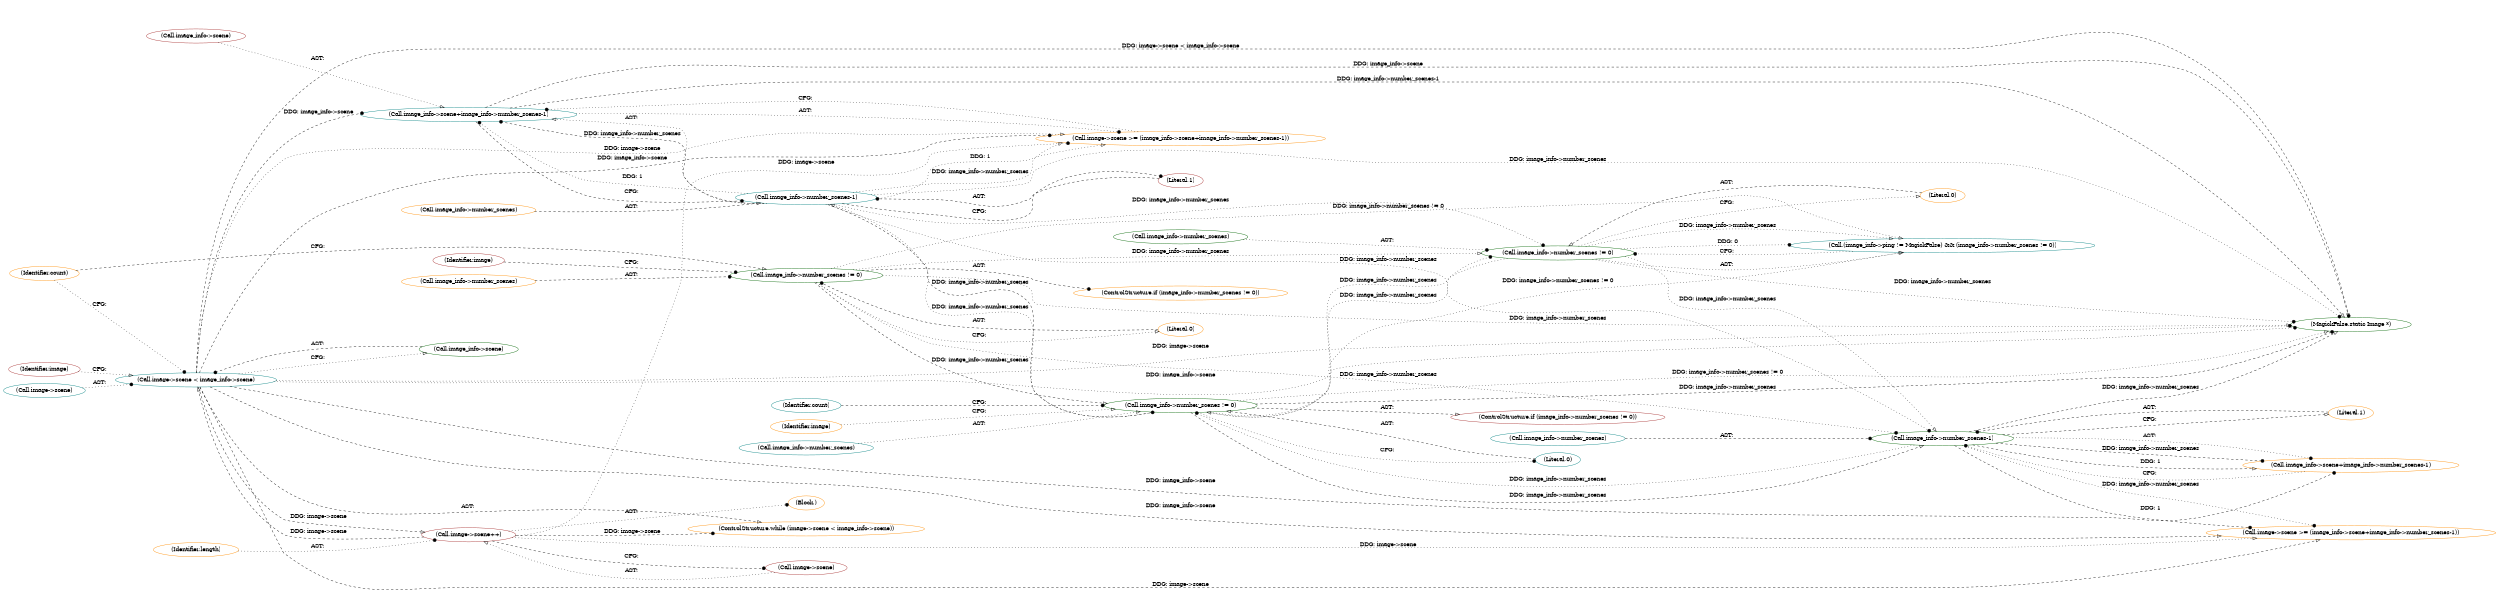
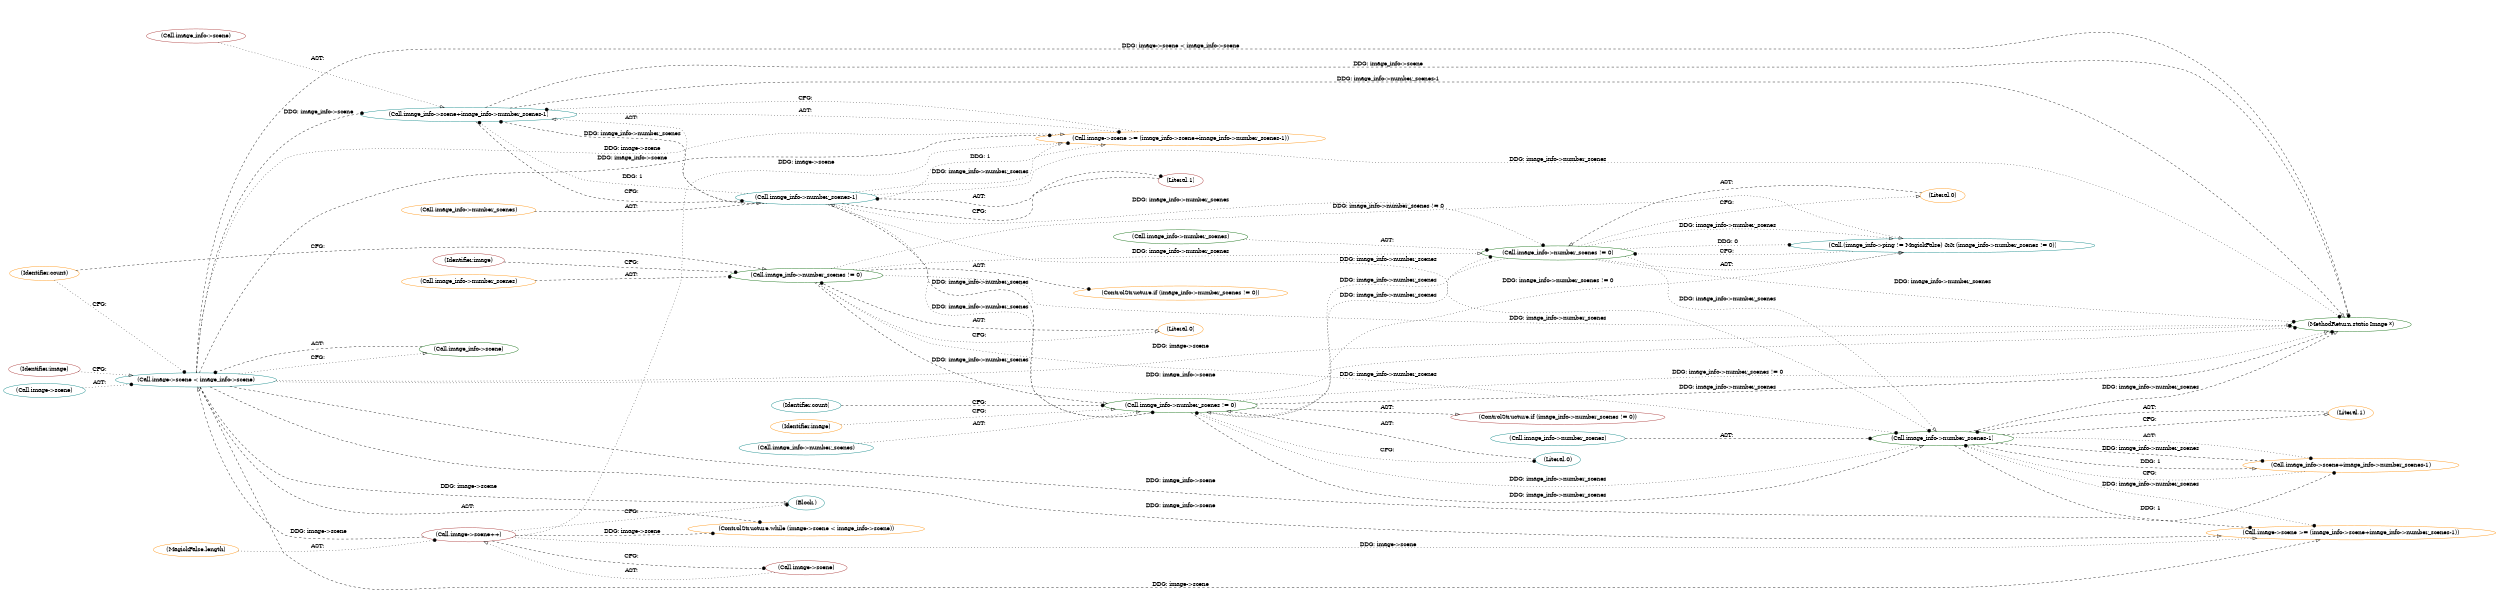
  digraph {
    rankdir=LR
    node [color=darkorange]
    edge [arrowhead=dot style=dotted]
    n1 [color=teal label="(Call,image_info->scene+image_info->number_scenes-1)"]
    n2 [color=teal label="(Call,image_info->number_scenes-1)"]
    n3 [label="(Call,image->scene >= (image_info->scene+image_info->number_scenes-1))"]
-   n4 [color=darkgreen label="(MagickFalse,static Image *)"]
+   n4 [color=darkgreen label="(MethodReturn,static Image *)"]
    n5 [color=darkgreen label="(Call,image_info->number_scenes != 0)"]
    n6 [color=darkgreen label="(Call,image_info->number_scenes-1)"]
    n7 [color=darkgreen label="(Call,image_info->number_scenes != 0)"]
    n8 [color=brown label="(Literal,1)"]
    n9 [color=teal label="(Call,image->scene < image_info->scene)"]
    n10 [color=brown label="(Call,image->scene++)"]
    n11 [label="(Call,image_info->scene+image_info->number_scenes-1)"]
    n12 [label="(Call,image->scene >= (image_info->scene+image_info->number_scenes-1))"]
    n13 [color=darkgreen label="(Call,image_info->scene)"]
    n14 [label="(ControlStructure,while (image->scene < image_info->scene))"]
-   n15 [label="(Block,)"]
+   n15 [color=teal label="(Block,)"]
    n16 [color=brown label="(Call,image->scene)"]
    n17 [color=brown label="(ControlStructure,if (image_info->number_scenes != 0))"]
    n18 [color=teal label="(Call,(image_info->ping != MagickFalse) && (image_info->number_scenes != 0))"]
    n19 [color=teal label="(Literal,0)"]
    n20 [label="(Literal,1)"]
    n21 [label="(Literal,0)"]
    n22 [color=darkgreen label="(Call,image_info->number_scenes != 0)"]
    n23 [label="(Literal,0)"]
    n24 [label="(ControlStructure,if (image_info->number_scenes != 0))"]
    n25 [label="(Call,image_info->number_scenes)"]
    n26 [color=brown label="(Call,image_info->scene)"]
    n27 [color=darkgreen label="(Call,image_info->number_scenes)"]
-   n28 [label="(Identifier,length)"]
+   n28 [label="(MagickFalse,length)"]
    n29 [label="(Identifier,count)"]
    n30 [color=teal label="(Call,image->scene)"]
    n31 [color=teal label="(Call,image_info->number_scenes)"]
    n32 [color=brown label="(Identifier,image)"]
    n33 [color=brown label="(Identifier,image)"]
    n34 [color=teal label="(Identifier,count)"]
    n35 [label="(Call,image_info->number_scenes)"]
    n36 [color=teal label="(Call,image_info->number_scenes)"]
    n37 [label="(Identifier,image)"]
    n1 -> n2 [label="CFG: " style=dashed]
    n1 -> n3 [label="AST: "]
    n1 -> n4 [arrowhead=onormal label="DDG: image_info->scene" style=dashed]
    n1 -> n4 [arrowhead=onormal label="DDG: image_info->number_scenes-1" style=dashed]
    n2 -> n1 [arrowhead=onormal label="AST: "]
    n2 -> n1 [label="DDG: image_info->number_scenes" style=dashed]
    n2 -> n1 [label="DDG: 1"]
    n2 -> n3 [arrowhead=onormal label="DDG: image_info->number_scenes"]
    n2 -> n3 [arrowhead=onormal label="DDG: 1"]
    n2 -> n4 [label="DDG: image_info->number_scenes"]
    n2 -> n5 [label="DDG: image_info->number_scenes" style=dashed]
    n2 -> n6 [label="DDG: image_info->number_scenes"]
    n2 -> n7 [label="DDG: image_info->number_scenes"]
    n2 -> n8 [label="CFG: " style=dashed]
    n3 -> n1 [label="CFG: "]
    n5 -> n2 [arrowhead=onormal label="DDG: image_info->number_scenes"]
    n5 -> n4 [arrowhead=onormal label="DDG: image_info->number_scenes != 0"]
    n5 -> n4 [label="DDG: image_info->number_scenes" style=dashed]
    n5 -> n6 [arrowhead=onormal label="DDG: image_info->number_scenes" style=dashed]
    n5 -> n7 [label="DDG: image_info->number_scenes"]
    n5 -> n17 [arrowhead=onormal label="AST: " style=dashed]
    n5 -> n18 [arrowhead=onormal label="DDG: image_info->number_scenes != 0"]
    n5 -> n19 [label="CFG: "]
    n6 -> n4 [arrowhead=onormal label="DDG: image_info->number_scenes" style=dashed]
    n6 -> n5 [label="DDG: image_info->number_scenes"]
    n6 -> n11 [label="AST: "]
    n6 -> n11 [label="DDG: image_info->number_scenes" style=dashed]
    n6 -> n11 [arrowhead=onormal label="DDG: 1" style=dashed]
    n6 -> n12 [label="DDG: image_info->number_scenes"]
    n6 -> n12 [label="DDG: 1" style=dashed]
    n6 -> n20 [arrowhead=onormal label="CFG: " style=dashed]
    n7 -> n4 [label="DDG: image_info->number_scenes"]
    n7 -> n5 [arrowhead=onormal label="DDG: image_info->number_scenes"]
    n7 -> n6 [arrowhead=onormal label="DDG: image_info->number_scenes"]
    n7 -> n18 [arrowhead=onormal label="AST: "]
    n7 -> n18 [arrowhead=onormal label="DDG: image_info->number_scenes"]
    n7 -> n18 [label="DDG: 0"]
    n7 -> n21 [arrowhead=onormal label="CFG: "]
    n8 -> n2 [label="AST: " style=dashed]
    n9 -> n1 [label="DDG: image_info->scene" style=dashed]
    n9 -> n3 [arrowhead=onormal label="DDG: image->scene"]
    n9 -> n3 [label="DDG: image_info->scene" style=dashed]
    n9 -> n4 [label="DDG: image->scene"]
    n9 -> n4 [label="DDG: image_info->scene"]
    n9 -> n4 [label="DDG: image->scene < image_info->scene" style=dashed]
-   n9 -> n10 [arrowhead=onormal label="DDG: image->scene" style=dashed]
+   n9 -> n15 [arrowhead=onormal label="DDG: image->scene" style=dashed]
    n9 -> n11 [label="DDG: image_info->scene" style=dashed]
    n9 -> n12 [arrowhead=onormal label="DDG: image->scene" style=dashed]
    n9 -> n12 [arrowhead=onormal label="DDG: image_info->scene" style=dashed]
    n9 -> n13 [arrowhead=onormal label="CFG: "]
-   n9 -> n14 [arrowhead=onormal label="AST: " style=dashed]
+   n9 -> n14 [label="AST: " style=dashed]
    n10 -> n3 [label="DDG: image->scene"]
    n10 -> n9 [arrowhead=onormal label="DDG: image->scene" style=dashed]
    n10 -> n12 [arrowhead=onormal label="DDG: image->scene"]
    n10 -> n14 [label="DDG: image->scene" style=dashed]
-   n10 -> n15 [label="AST: "]
+   n10 -> n15 [label="CFG: "]
    n10 -> n16 [label="CFG: " style=dashed]
    n11 -> n6 [label="CFG: "]
    n13 -> n9 [label="AST: " style=dashed]
    n16 -> n10 [arrowhead=onormal label="AST: "]
    n18 -> n7 [label="CFG: "]
    n19 -> n5 [arrowhead=onormal label="AST: " style=dashed]
    n20 -> n6 [label="AST: " style=dashed]
    n21 -> n7 [arrowhead=onormal label="AST: " style=dashed]
    n22 -> n4 [arrowhead=onormal label="DDG: image_info->number_scenes"]
    n22 -> n5 [arrowhead=onormal label="DDG: image_info->number_scenes" style=dashed]
    n22 -> n6 [label="DDG: image_info->number_scenes"]
    n22 -> n7 [arrowhead=onormal label="DDG: image_info->number_scenes"]
    n22 -> n18 [arrowhead=onormal label="DDG: image_info->number_scenes != 0"]
    n22 -> n23 [arrowhead=onormal label="CFG: "]
    n22 -> n24 [label="AST: " style=dashed]
    n23 -> n22 [label="AST: " style=dashed]
    n25 -> n22 [label="AST: " style=dashed]
    n26 -> n1 [arrowhead=onormal label="AST: "]
    n27 -> n7 [label="AST: "]
    n28 -> n10 [label="AST: "]
    n29 -> n9 [label="CFG: "]
    n29 -> n22 [arrowhead=onormal label="CFG: " style=dashed]
    n30 -> n9 [label="AST: "]
    n31 -> n5 [arrowhead=onormal label="AST: "]
    n32 -> n22 [label="CFG: " style=dashed]
    n33 -> n9 [arrowhead=onormal label="CFG: "]
    n34 -> n5 [label="CFG: " style=dashed]
    n35 -> n2 [arrowhead=onormal label="AST: " style=dashed]
    n36 -> n6 [label="AST: " style=dashed]
    n37 -> n5 [arrowhead=onormal label="CFG: "]
  }
